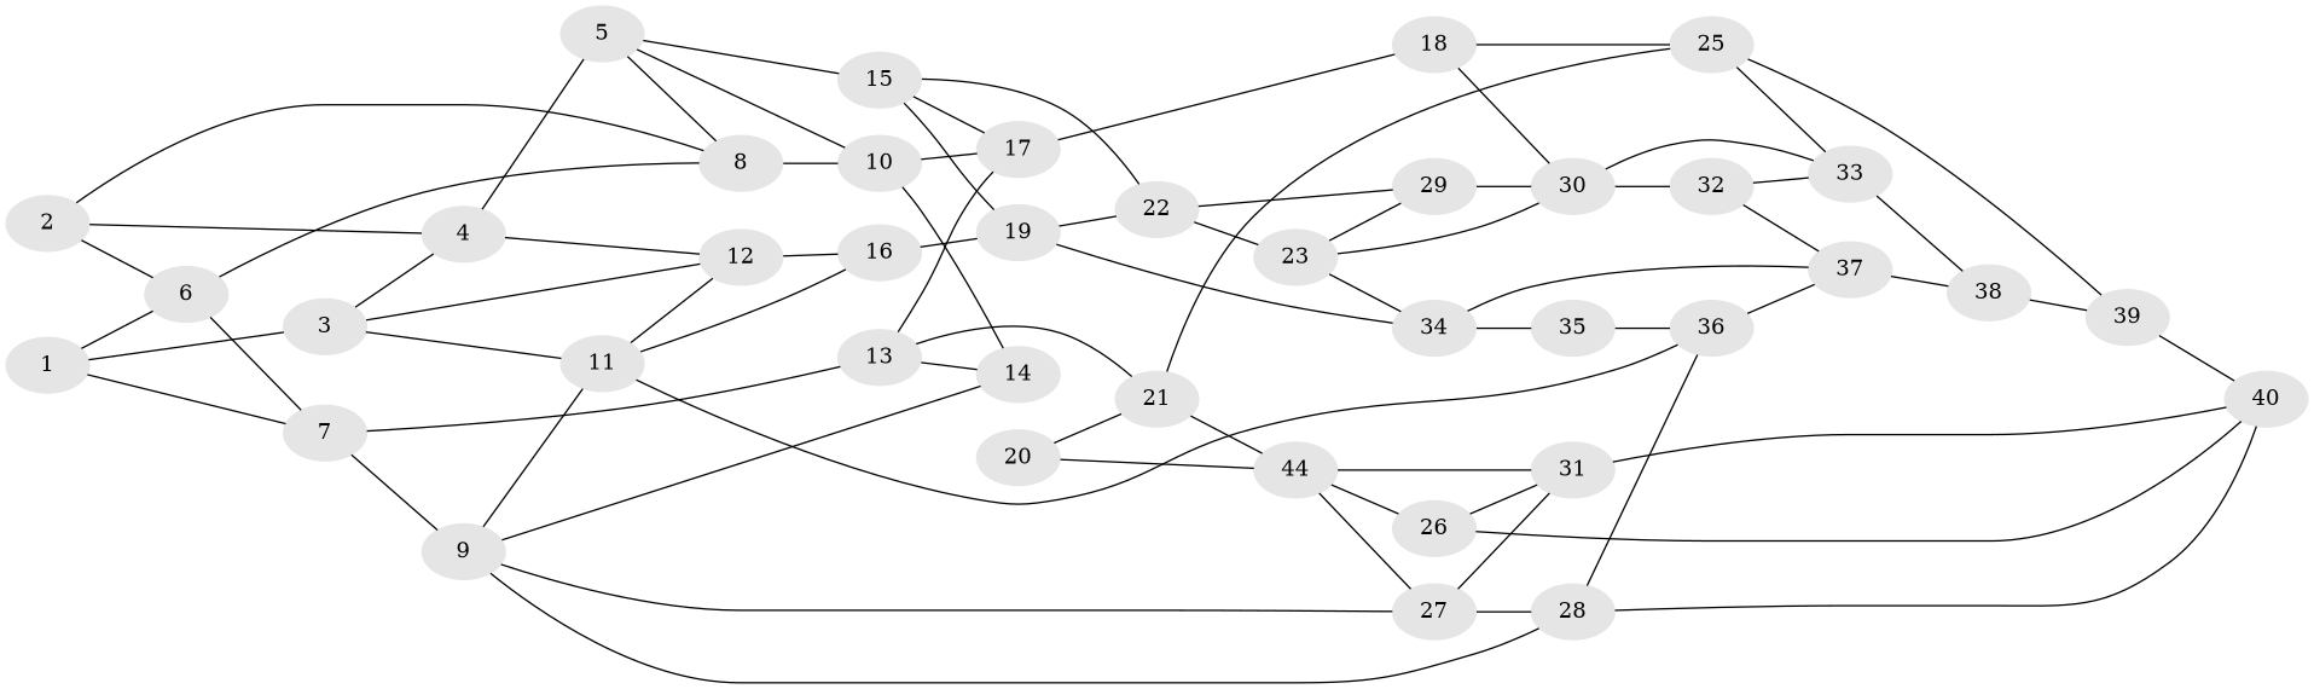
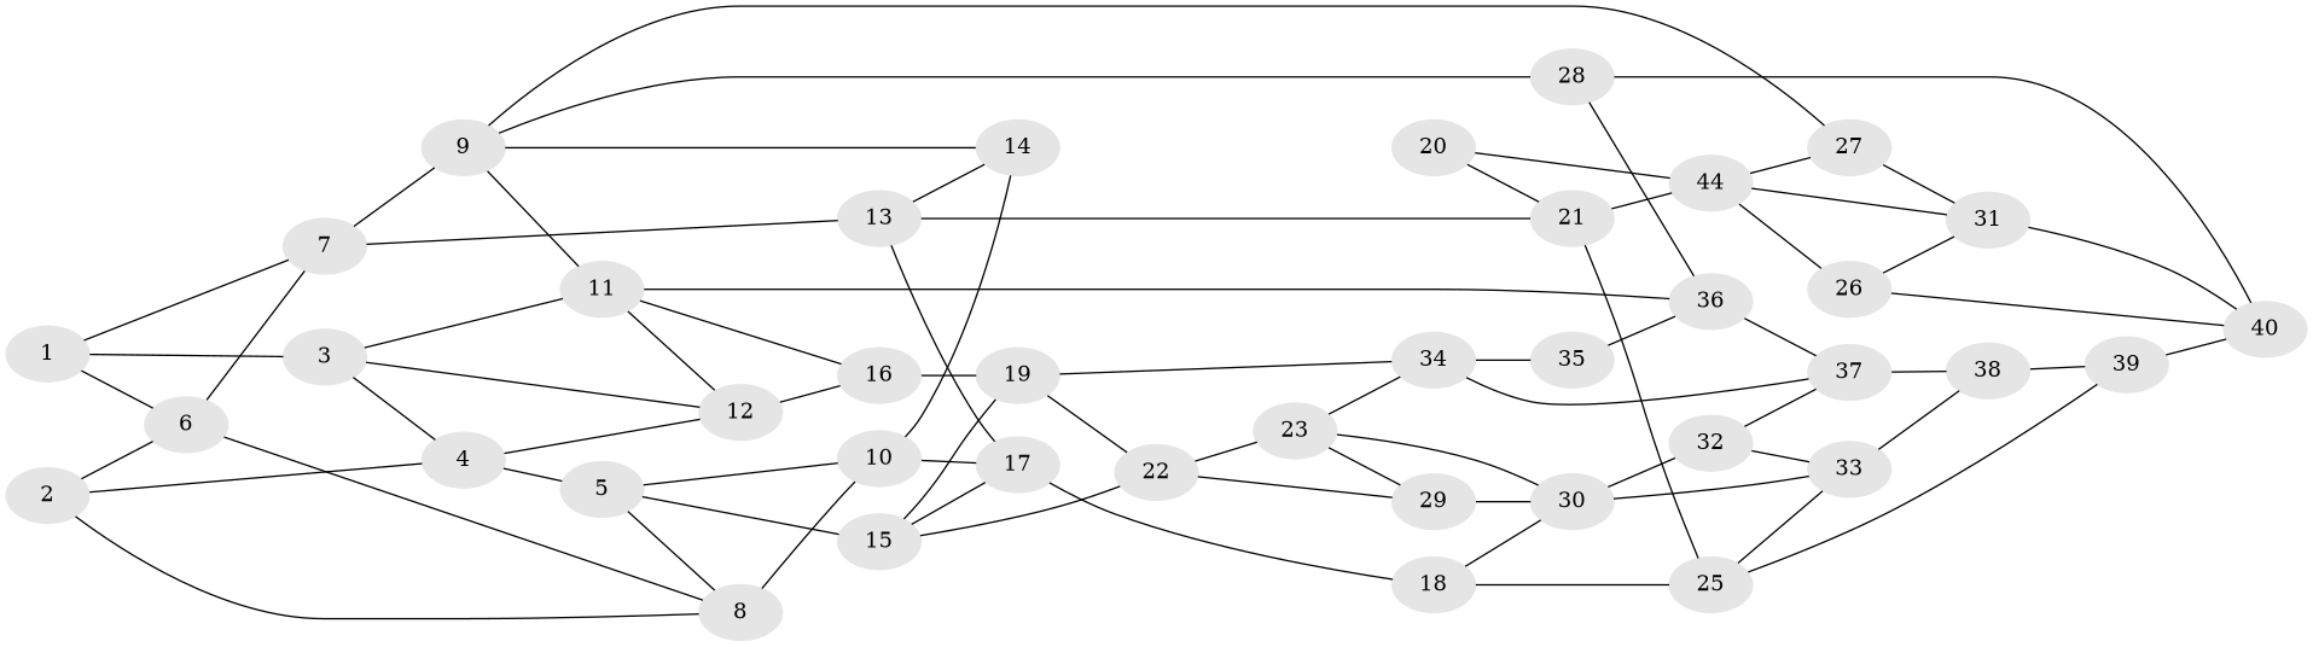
  graph {
    rankdir=LR
    node [color=gray90 style=filled]
    edge [weight=1.0]
    1
    3
    6
    7
    4
    11
    12
    8
    9
    13
    2
    5
    10
    16
    36
    15
    14
    17
    19
    22
    27
    28
    31
    40
    18
    37
    21
    25
    n29 [label=44]
    34
    23
    29
    30
    33
    39
    32
    35
    20
    26
    38
    1 -- 3
    1 -- 6
    1 -- 7
    3 -- 4
    3 -- 11
    3 -- 12
    6 -- 7
    6 -- 8
    7 -- 9
    7 -- 13
    4 -- 12
    4 -- 5
    11 -- 12
    11 -- 16
    11 -- 36
    12 -- 16
    8 -- 10
    9 -- 11
    9 -- 14
    9 -- 27
    9 -- 28
    13 -- 14
    13 -- 17
    13 -- 21
    2 -- 6
    2 -- 4
    2 -- 8
    5 -- 8
    5 -- 10
    5 -- 15
    10 -- 14
    10 -- 17
    16 -- 19 [weight=2.0]
    36 -- 37
    15 -- 17
    15 -- 19
    15 -- 22
    17 -- 18
    19 -- 22
    19 -- 34
    22 -- 23
    22 -- 29
-   27 -- 28
    27 -- 31
    28 -- 36
    28 -- 40
    31 -- 40
    18 -- 25
    18 -- 30
    37 -- 38
    21 -- 25
    21 -- n29
    25 -- 33
    25 -- 39
    n29 -- 27
    n29 -- 31
    n29 -- 26
    34 -- 37
    34 -- 35 [weight=2.0]
    23 -- 34
    23 -- 29
    23 -- 30
    29 -- 30 [weight=2.0]
    30 -- 33
    30 -- 32
    33 -- 38
    39 -- 40 [weight=3.0]
    32 -- 37
    32 -- 33
    35 -- 36 [weight=2.0]
    20 -- 21 [weight=2.0]
    20 -- n29 [weight=2.0]
    26 -- 31
    26 -- 40
    38 -- 39 [weight=2.0]
  }
